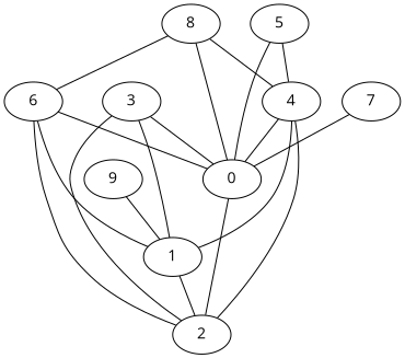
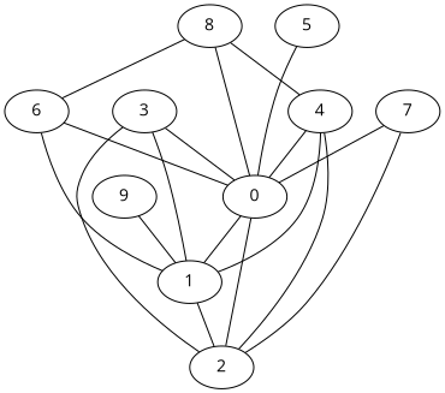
  graph {
    fontname="Open Sans"
    node [fontname="Open Sans"]
    edge [fontname="Open Sans"]
    n1 [label=0]
    n2 [label=1]
    n3 [label=2]
    n4 [label=3]
    n5 [label=4]
    n6 [label=5]
    n7 [label=6]
    n8 [label=7]
    n9 [label=8]
    n10 [label=9]
+   n1 -- n2
    n1 -- n3
    n2 -- n3
    n4 -- n1
    n4 -- n2
    n4 -- n3
    n5 -- n1
    n5 -- n2
    n5 -- n3
    n6 -- n1
-   n6 -- n5
    n7 -- n1
    n7 -- n2
    n8 -- n1
-   n7 -- n3
+   n8 -- n3
    n9 -- n1
    n9 -- n5
    n9 -- n7
    n10 -- n2
  }
